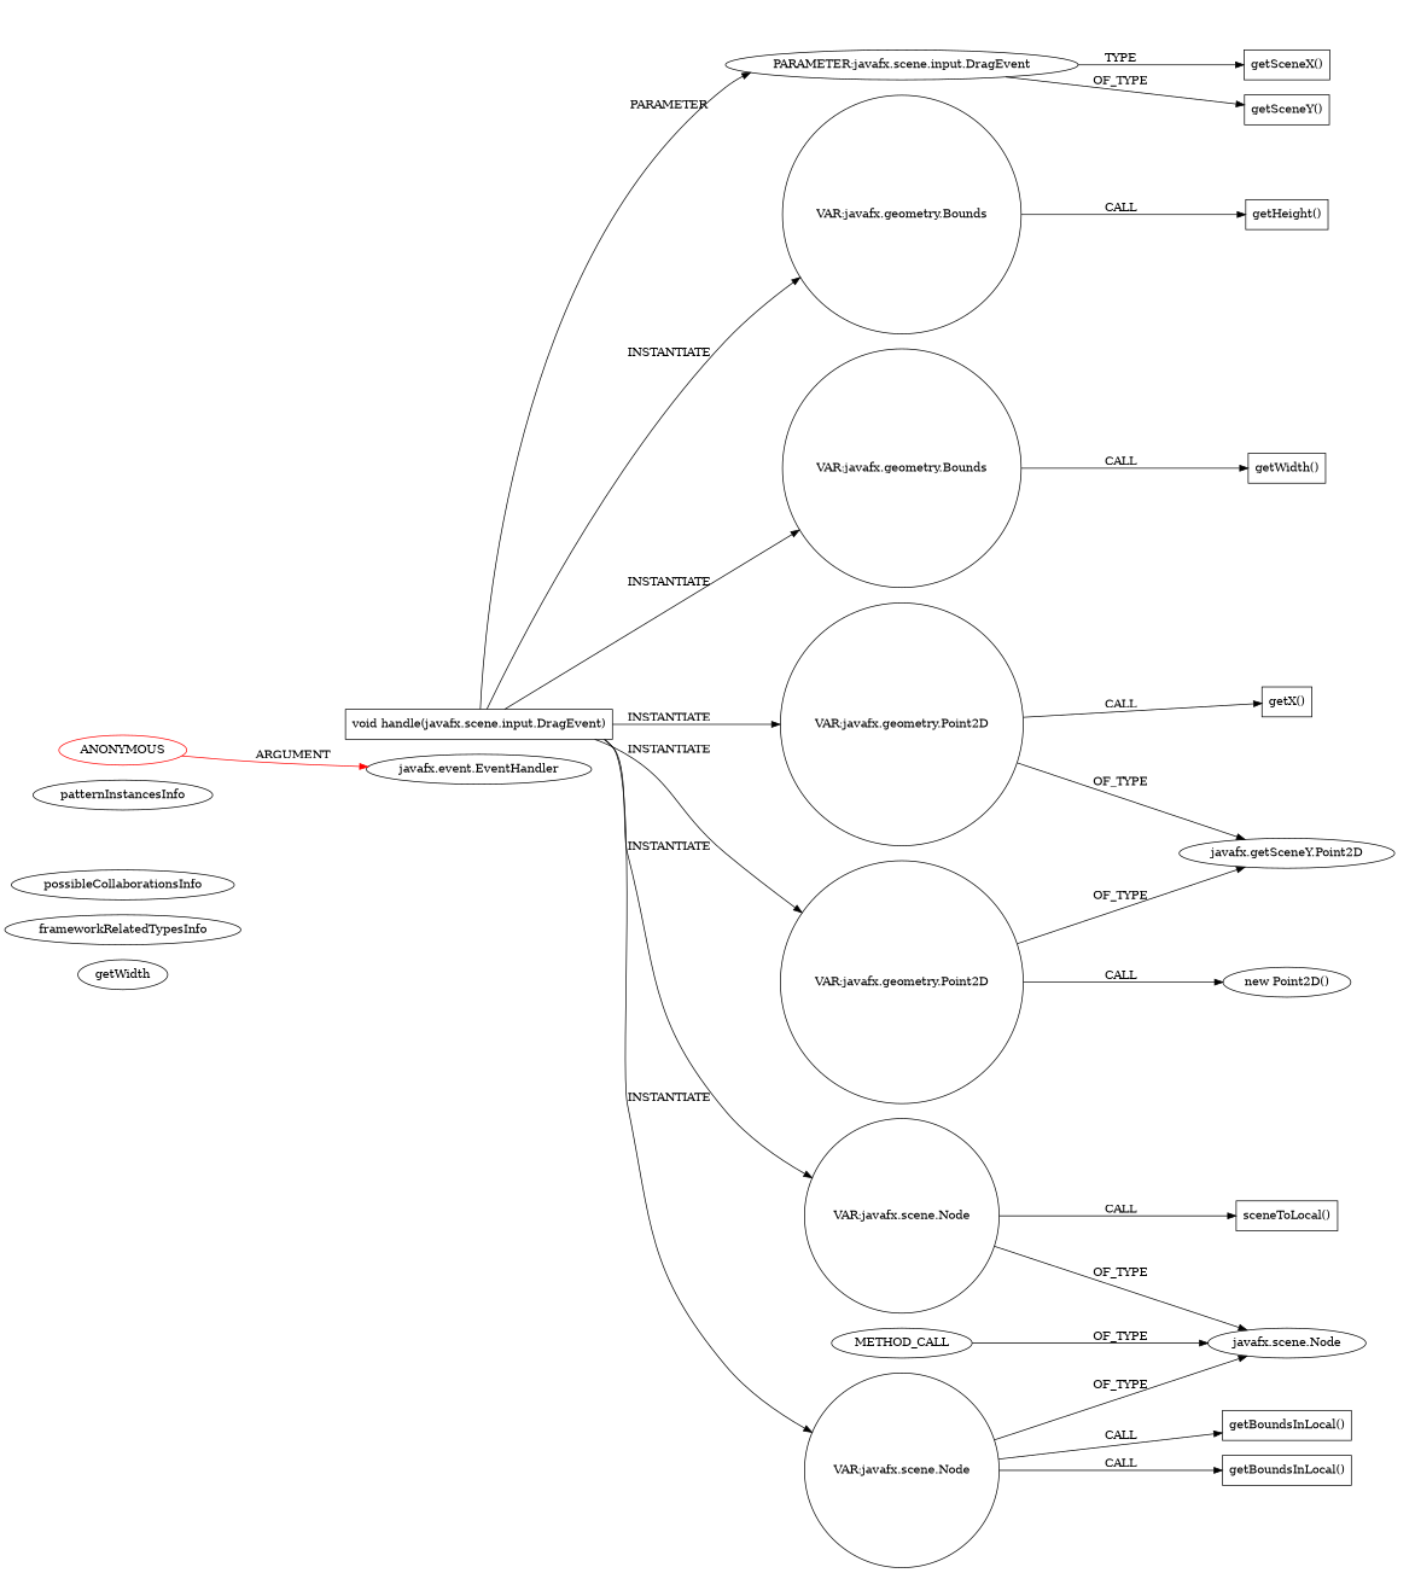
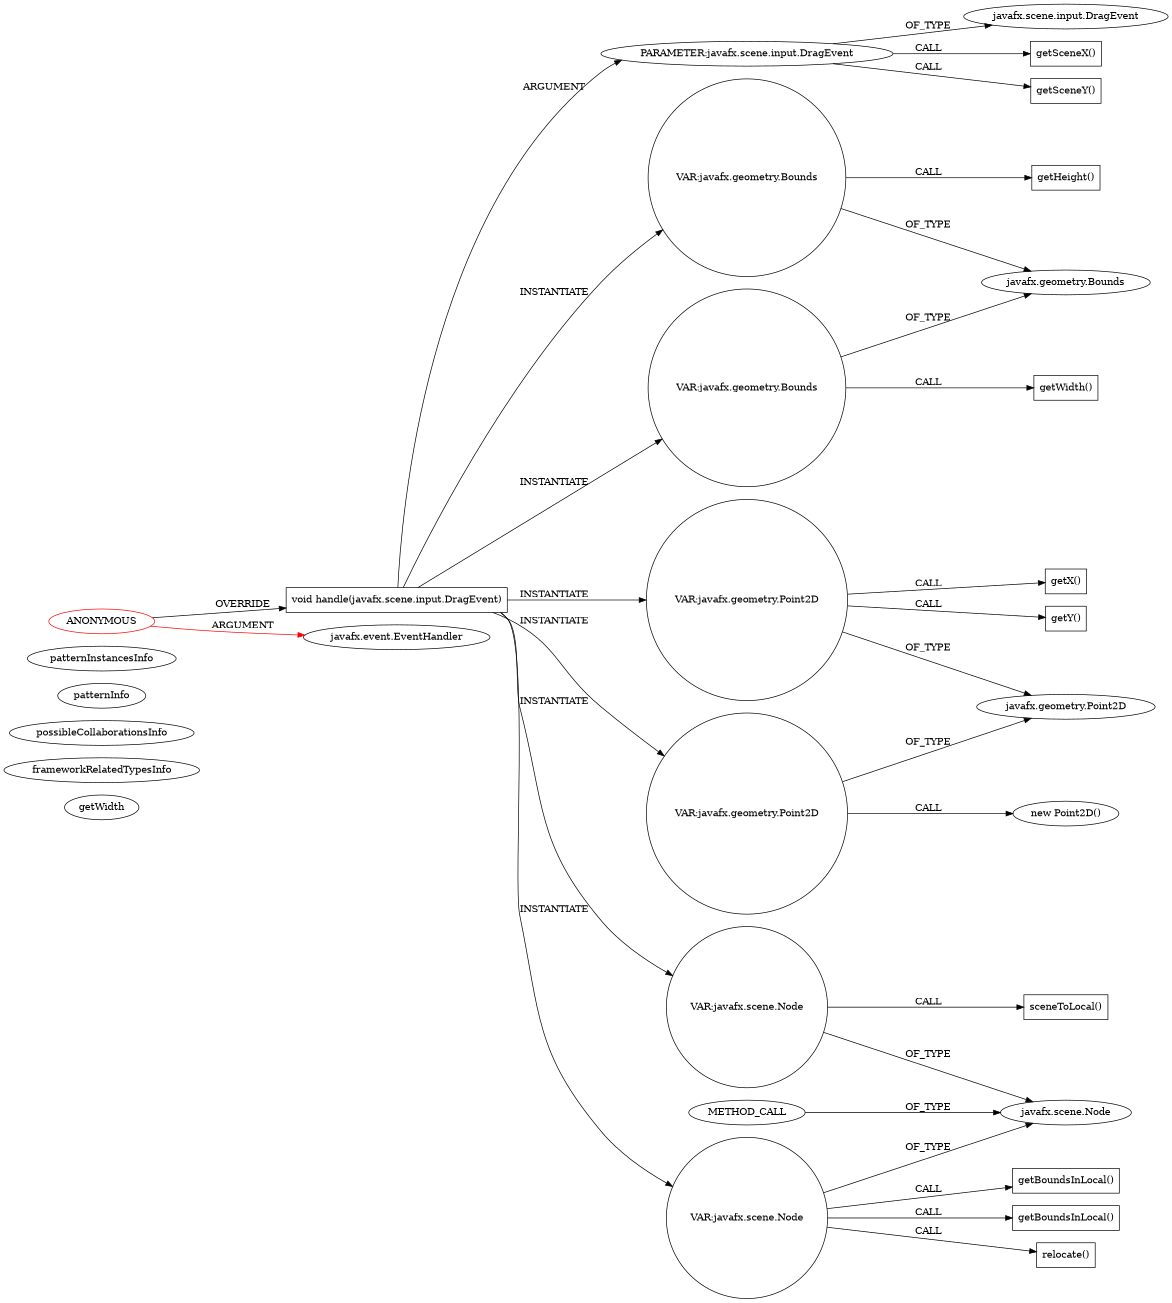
  digraph {
    rankdir=LR
    node [isFrameworkType=false vertexType=INSIDE_CALL]
    n1 [category=pattern graphId=2135 isAnonymous=true label=getWidth possibleRelation=false isFrameworkType="" vertexType=""]
    frameworkRelatedTypesInfo [0="javafx.event.EventHandler" isFrameworkType="" vertexType=""]
    possibleCollaborationsInfo [isFrameworkType="" vertexType=""]
+   patternInfo [frequency=3.0 patternRootClient=0 isFrameworkType="" vertexType=""]
    patternInstancesInfo [0="prashker-KingsSGF~/prashker-KingsSGF/KingsSGF-master/src/uiSam/HexTileView.java~void handle(javafx.scene.input.MouseEvent)~3908" 1="prashker-KingsSGF~/prashker-KingsSGF/KingsSGF-master/src/uiSam/BankView.java~void handle(javafx.scene.input.MouseEvent)~3935" 2="prashker-KingsSGF~/prashker-KingsSGF/KingsSGF-master/src/uiSam/ThingView.java~void handle(javafx.scene.input.MouseEvent)~3944" isFrameworkType="" vertexType=""]
    n6 [label="PARAMETER:javafx.scene.input.DragEvent" vertexType=PARAMETER_DECLARATION]
    n7 [label="getSceneX()" shape=box]
    n8 [label="getSceneY()" shape=box]
+   n9 [label="javafx.scene.input.DragEvent" vertexType=FRAMEWORK_CLASS_TYPE]
    n10 [label="void handle(javafx.scene.input.DragEvent)" shape=box vertexType=OVERRIDING_METHOD_DECLARATION]
    n11 [label="VAR:javafx.geometry.Bounds" shape=circle vertexType=VARIABLE_EXPRESION]
    n12 [label="VAR:javafx.geometry.Bounds" shape=circle vertexType=VARIABLE_EXPRESION]
    n13 [label="VAR:javafx.geometry.Point2D" shape=circle vertexType=VARIABLE_EXPRESION]
    n14 [label="VAR:javafx.geometry.Point2D" shape=circle vertexType=VARIABLE_EXPRESION]
    n15 [label="VAR:javafx.scene.Node" shape=circle vertexType=VARIABLE_EXPRESION]
    n16 [label="VAR:javafx.scene.Node" shape=circle vertexType=VARIABLE_EXPRESION]
    n17 [label="getHeight()" shape=box]
+   n18 [label="javafx.geometry.Bounds" vertexType=FRAMEWORK_CLASS_TYPE]
    n19 [label="getWidth()" shape=box]
-   n21 [label="javafx.getSceneY.Point2D" vertexType=FRAMEWORK_CLASS_TYPE]
+   n20 [label="getY()" shape=box]
+   n21 [label="javafx.geometry.Point2D" vertexType=FRAMEWORK_CLASS_TYPE]
    n22 [label="getX()" shape=box]
    n23 [label="new Point2D()" vertexType=CONSTRUCTOR_CALL]
    n24 [label="javafx.scene.Node" vertexType=FRAMEWORK_CLASS_TYPE]
    n25 [label="sceneToLocal()" shape=box]
    n26 [label="getBoundsInLocal()" shape=box]
    n27 [label="getBoundsInLocal()" shape=box]
+   n28 [label="relocate()" shape=box]
    n29 [color=red label=ANONYMOUS vertexType=ROOT_ANONYMOUS_DECLARATION]
    n30 [label="javafx.event.EventHandler" vertexType=FRAMEWORK_INTERFACE_TYPE]
    n31 [label=METHOD_CALL vertexType=OUTSIDE_CALL]
-   n6 -> n7 [label=TYPE]
-   n6 -> n8 [label=OF_TYPE]
-   n10 -> n6 [label=PARAMETER]
+   n6 -> n7 [label=CALL]
+   n6 -> n8 [label=CALL]
+   n6 -> n9 [label=OF_TYPE]
+   n10 -> n6 [label=ARGUMENT]
    n10 -> n11 [label=INSTANTIATE]
    n10 -> n12 [label=INSTANTIATE]
    n10 -> n13 [label=INSTANTIATE]
    n10 -> n14 [label=INSTANTIATE]
    n10 -> n15 [label=INSTANTIATE]
    n10 -> n16 [label=INSTANTIATE]
    n11 -> n17 [label=CALL]
+   n11 -> n18 [label=OF_TYPE]
+   n12 -> n18 [label=OF_TYPE]
    n12 -> n19 [label=CALL]
+   n13 -> n20 [label=CALL]
    n13 -> n21 [label=OF_TYPE]
    n13 -> n22 [label=CALL]
    n14 -> n21 [label=OF_TYPE]
    n14 -> n23 [label=CALL]
    n15 -> n24 [label=OF_TYPE]
    n15 -> n25 [label=CALL]
    n16 -> n24 [label=OF_TYPE]
    n16 -> n26 [label=CALL]
    n16 -> n27 [label=CALL]
+   n16 -> n28 [label=CALL]
+   n29 -> n10 [label=OVERRIDE]
    n29 -> n30 [color=red label=ARGUMENT]
    n31 -> n24 [label=OF_TYPE]
  }
